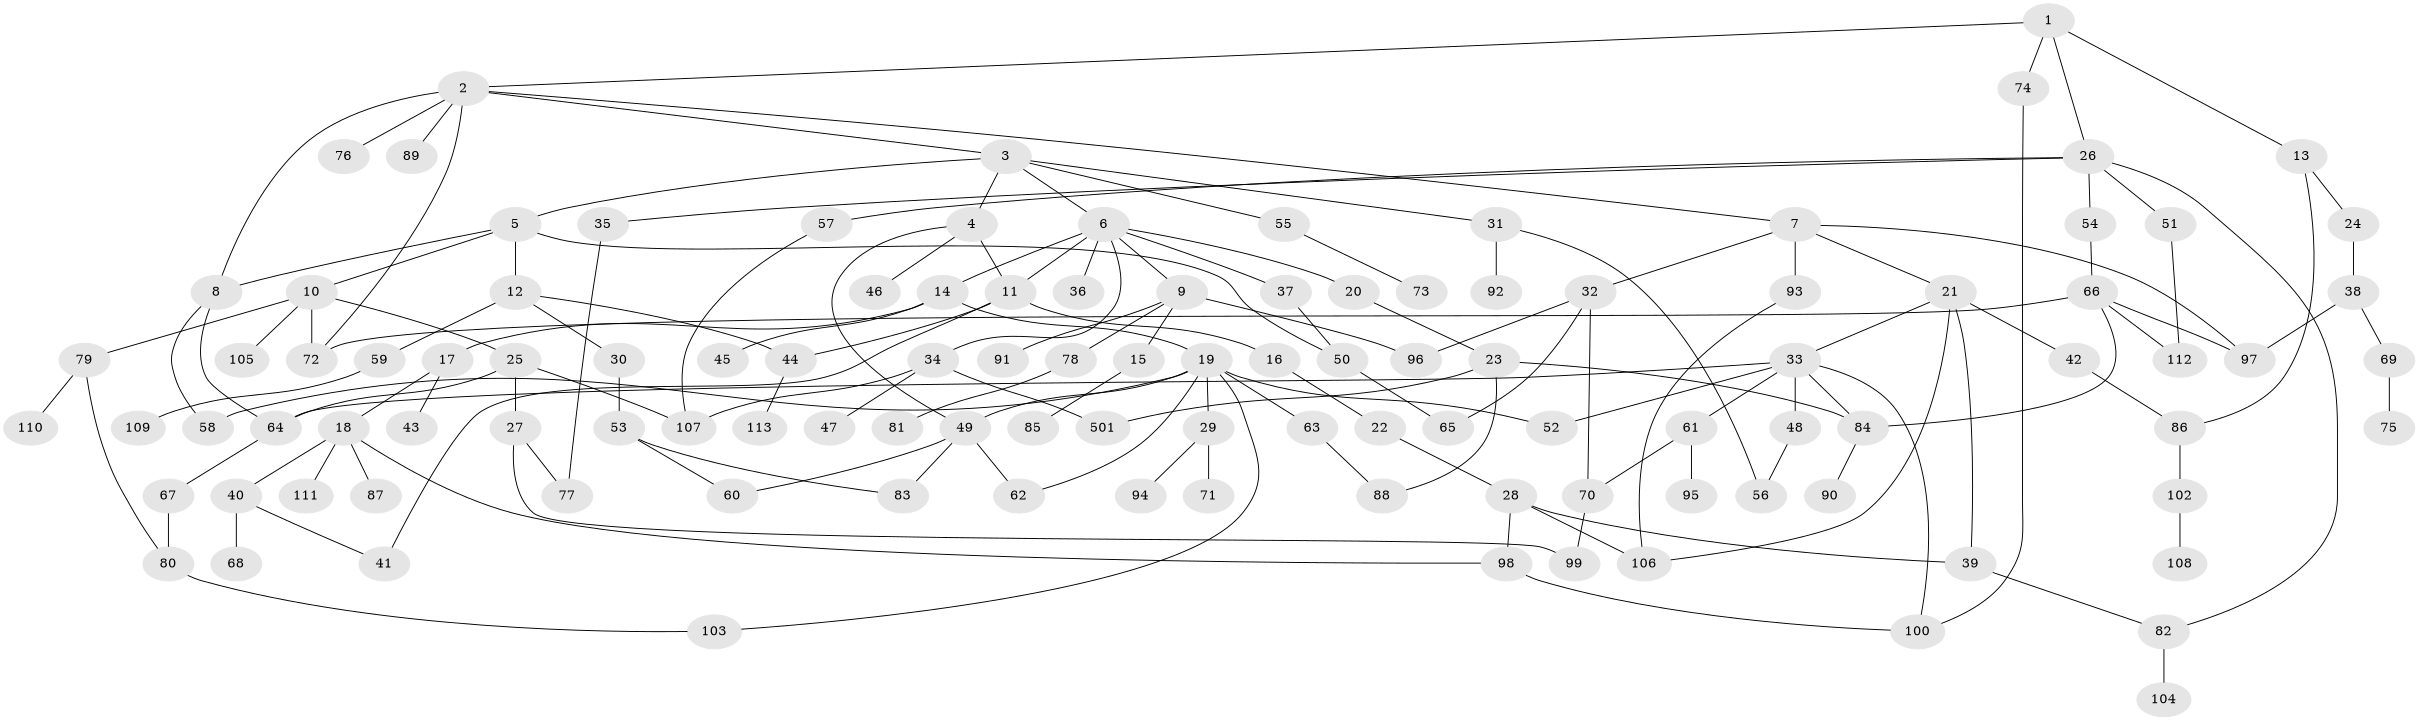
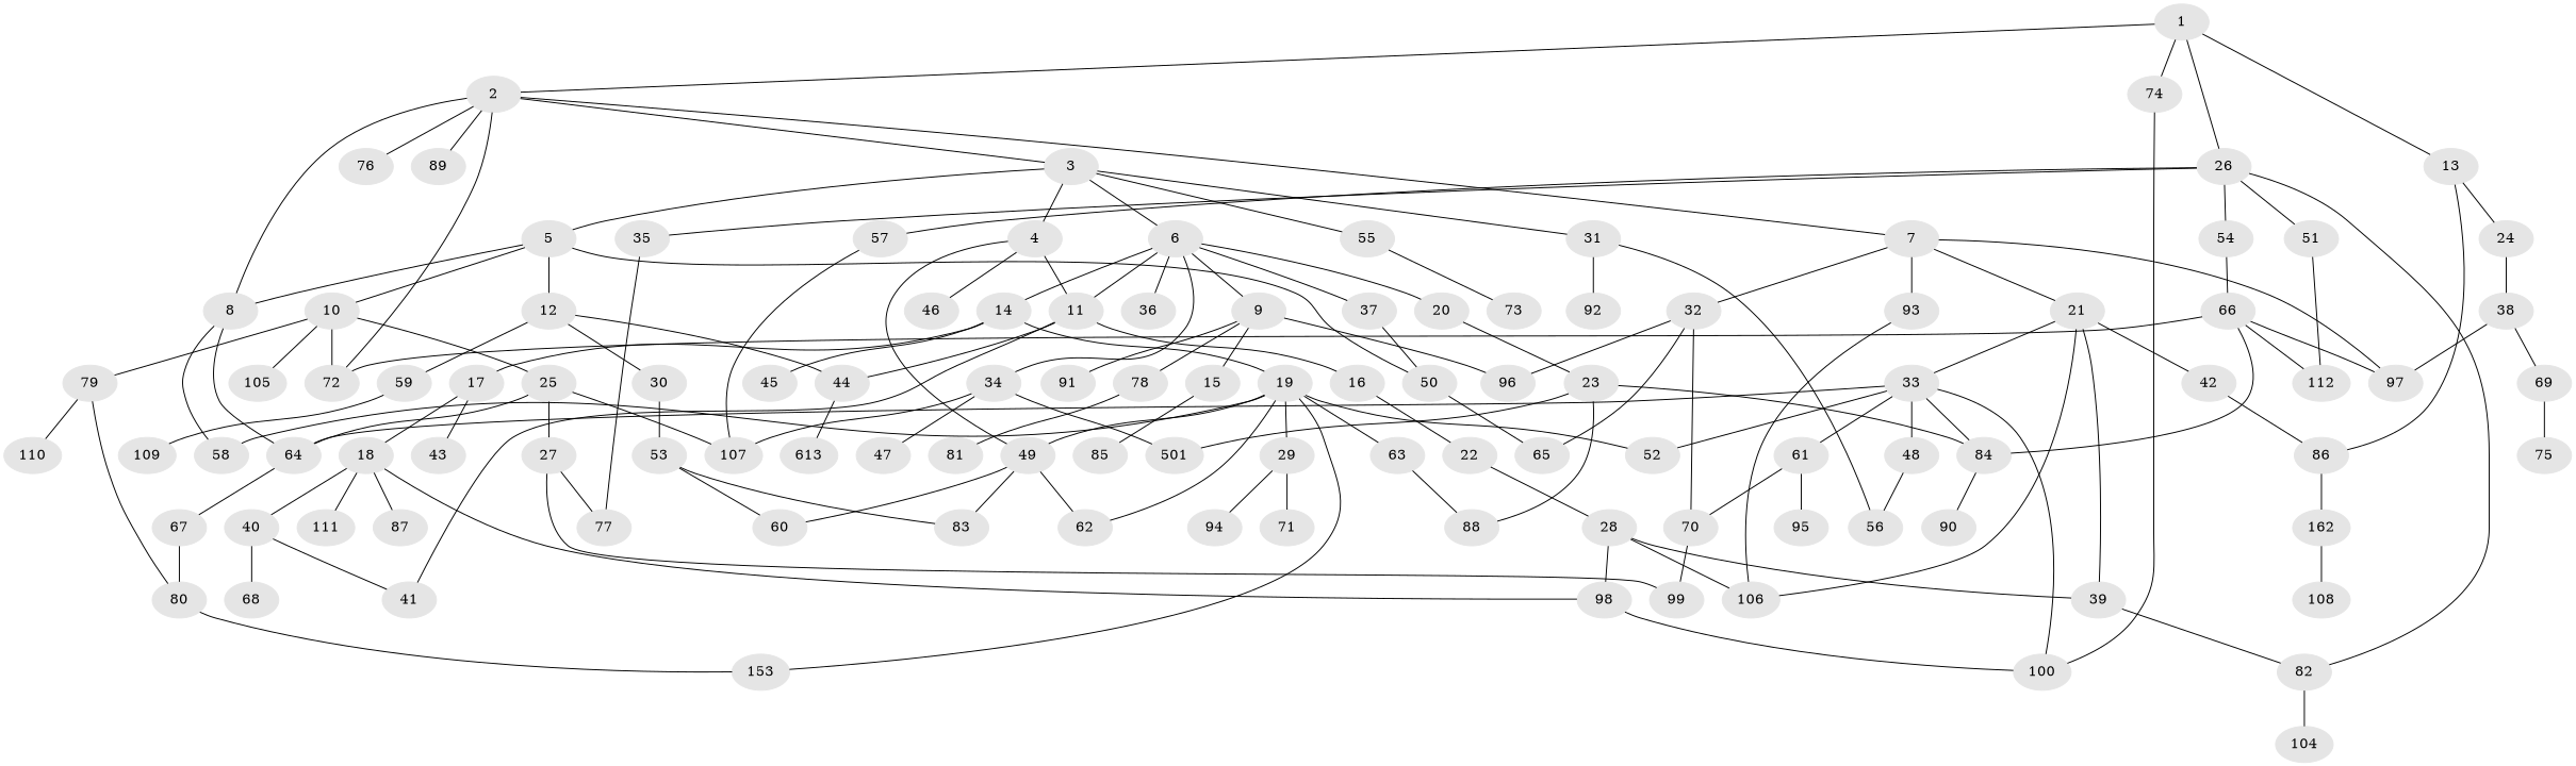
  graph {
    fontname="DejaVu Serif"
    node [color=gray90 fontname="DejaVu Serif" style=filled]
    edge [fontname="DejaVu Serif"]
    1
    2
    13
    26
    74
    3
    7
    8
    72
    76
    89
    24
    86
    35
    51
    54
    57
    82
    100
    4
    5
    6
    31
    55
    21
    32
    93
    97
    58
    64
    11
    46
    49
    10
    12
    50
    9
    14
    20
    34
    36
    37
    56
    92
    73
    16
    41
    44
    62
    60
    83
    25
    79
    105
    30
    59
    65
    15
    78
    91
    96
    17
    19
    45
    23
    n66 [label=501]
    107
    47
    33
    39
    42
    106
    70
    67
    85
    81
    27
    80
    110
    22
-   113
+   113 [label=613]
    53
    109
    38
-   102
+   102 [label=162]
    18
    43
    29
    52
    63
-   103
+   103 [label=153]
    28
    40
    87
    98
    111
    68
    71
    94
    88
    84
    48
    61
    90
    69
    77
    99
    112
    66
    104
    95
    75
    108
    1 -- 2
    1 -- 13
    1 -- 26
    1 -- 74
    2 -- 3
    2 -- 7
    2 -- 8
    2 -- 72
    2 -- 76
    2 -- 89
    13 -- 24
    13 -- 86
    26 -- 35
    26 -- 51
    26 -- 54
    26 -- 57
    26 -- 82
    74 -- 100
    3 -- 4
    3 -- 5
    3 -- 6
    3 -- 31
    3 -- 55
    7 -- 21
    7 -- 32
    7 -- 93
    7 -- 97
    8 -- 58
    8 -- 64
    24 -- 38
    86 -- 102
    35 -- 77
    51 -- 112
    54 -- 66
    57 -- 107
    82 -- 104
    4 -- 11
    4 -- 46
    4 -- 49
    5 -- 8
    5 -- 10
    5 -- 12
    5 -- 50
    6 -- 11
    6 -- 9
    6 -- 14
    6 -- 20
    6 -- 34
    6 -- 36
    6 -- 37
    31 -- 56
    31 -- 92
    55 -- 73
    21 -- 33
    21 -- 39
    21 -- 42
    21 -- 106
    32 -- 65
    32 -- 96
    32 -- 70
    93 -- 106
    64 -- 67
    11 -- 16
    11 -- 41
    11 -- 44
    49 -- 62
    49 -- 60
    49 -- 83
    10 -- 72
    10 -- 25
    10 -- 79
    10 -- 105
    12 -- 44
    12 -- 30
    12 -- 59
    50 -- 65
    9 -- 15
    9 -- 78
    9 -- 91
    9 -- 96
    14 -- 17
    14 -- 19
    14 -- 45
    20 -- 23
    34 -- n66
    34 -- 107
    34 -- 47
    37 -- 50
    16 -- 22
    44 -- 113
    25 -- 64
    25 -- 107
    25 -- 27
    79 -- 80
    79 -- 110
    30 -- 53
    59 -- 109
    15 -- 85
    78 -- 81
    17 -- 18
    17 -- 43
    19 -- 58
    19 -- 49
    19 -- 62
    19 -- 29
    19 -- 52
    19 -- 63
    19 -- 103
    23 -- n66
    23 -- 88
    23 -- 84
    33 -- 100
    33 -- 64
    33 -- 52
    33 -- 84
    33 -- 48
    33 -- 61
    39 -- 82
    42 -- 86
    70 -- 99
    67 -- 80
    27 -- 77
    27 -- 99
    80 -- 103
    22 -- 28
    53 -- 60
    53 -- 83
    38 -- 97
    38 -- 69
    102 -- 108
    18 -- 40
    18 -- 87
    18 -- 98
    18 -- 111
    29 -- 71
    29 -- 94
    63 -- 88
    28 -- 39
    28 -- 106
    28 -- 98
    40 -- 41
    40 -- 68
    98 -- 100
    84 -- 90
    48 -- 56
    61 -- 70
    61 -- 95
    69 -- 75
    66 -- 72
    66 -- 97
    66 -- 84
    66 -- 112
  }
